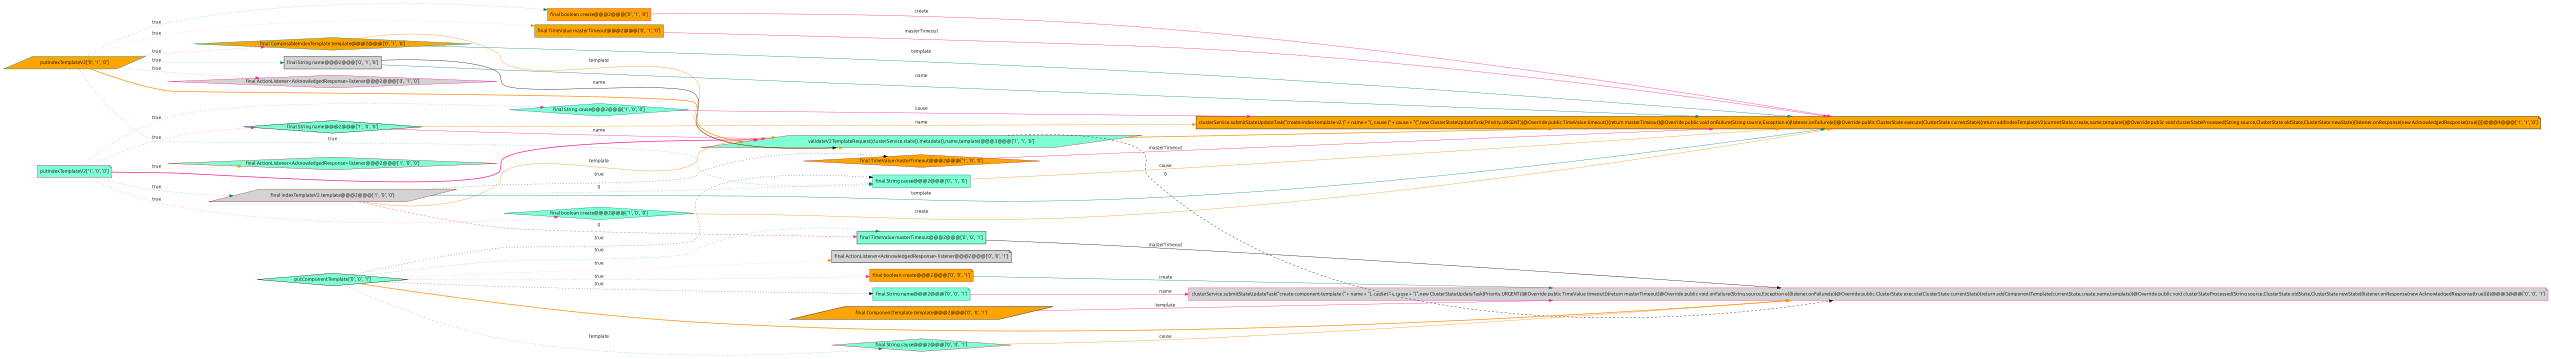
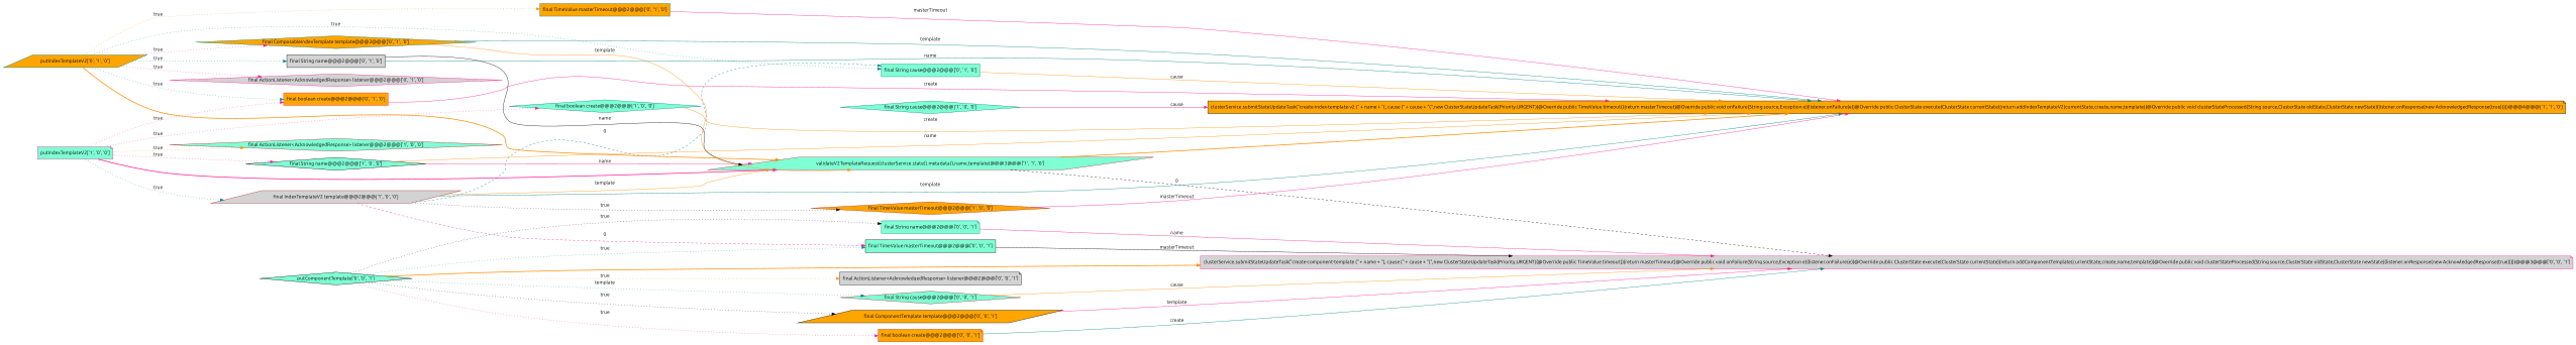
  digraph {
    fontname=Ubuntu
    rankdir=LR
    node [color=black fillcolor=aquamarine fontname=Ubuntu shape=diamond style=filled]
    edge [color=deeppink fontname=Ubuntu style=solid]
    n1 [color=deeppink label="putIndexTemplateV2['1', '0', '0']" shape=note]
    n2 [label="final String name@@@2@@@['1', '0', '0']"]
    n3 [color=brown label="final ActionListener<AcknowledgedResponse> listener@@@2@@@['1', '0', '0']"]
    n4 [color=teal label="final boolean create@@@2@@@['1', '0', '0']"]
    n5 [color=brown fillcolor=lightgrey label="final IndexTemplateV2 template@@@2@@@['1', '0', '0']" shape=parallelogram]
    n6 [color=brown label="validateV2TemplateRequest(clusterService.state().metadata(),name,template)@@@3@@@['1', '1', '0']" shape=parallelogram]
    n7 [color=teal label="final String cause@@@2@@@['1', '0', '0']"]
    n8 [fillcolor=orange label="clusterService.submitStateUpdateTask(\"create-index-template-v2 (\" + name + \"(, cause (\" + cause + \"(\",new ClusterStateUpdateTask(Priority.URGENT){@Override public TimeValue timeout(){return masterTimeout}@Override public void onFailure(String source,Exception e){listener.onFailure(e)}@Override public ClusterState execute(ClusterState currentState){return addIndexTemplateV2(currentState,create,name,template)}@Override public void clusterStateProcessed(String source,ClusterState oldState,ClusterState newState){listener.onResponse(new AcknowledgedResponse(true))}})@@@4@@@['1', '1', '0']" shape=note]
    n9 [color=brown fillcolor=orange label="final TimeValue masterTimeout@@@2@@@['1', '0', '0']"]
    n10 [color=teal label="final String cause@@@2@@@['0', '1', '0']" shape=box]
    n11 [label="final TimeValue masterTimeout@@@2@@@['0', '0', '1']" shape=box]
    n12 [color=deeppink fillcolor=lightgrey label="clusterService.submitStateUpdateTask(\"create-component-template (\" + name + \"(, cause (\" + cause + \"(\",new ClusterStateUpdateTask(Priority.URGENT){@Override public TimeValue timeout(){return masterTimeout}@Override public void onFailure(String source,Exception e){listener.onFailure(e)}@Override public ClusterState execute(ClusterState currentState){return addComponentTemplate(currentState,create,name,template)}@Override public void clusterStateProcessed(String source,ClusterState oldState,ClusterState newState){listener.onResponse(new AcknowledgedResponse(true))}})@@@3@@@['0', '0', '1']" shape=note]
    n13 [color=teal fillcolor=orange label="final ComposableIndexTemplate template@@@2@@@['0', '1', '0']"]
    n14 [color=deeppink fillcolor=orange label="final boolean create@@@2@@@['0', '1', '0']" shape=box]
    n15 [color=brown label="final String cause@@@2@@@['0', '0', '1']"]
    n16 [fillcolor=lightgrey label="final String name@@@2@@@['0', '1', '0']" shape=box]
    n17 [fillcolor=orange label="final ComponentTemplate template@@@2@@@['0', '0', '1']" shape=parallelogram]
    n18 [label="putComponentTemplate['0', '0', '1']"]
    n19 [color=brown fillcolor=orange label="final boolean create@@@2@@@['0', '0', '1']" shape=note]
    n20 [color=teal label="final String name@@@2@@@['0', '0', '1']" shape=note]
    n21 [fillcolor=lightgrey label="final ActionListener<AcknowledgedResponse> listener@@@2@@@['0', '0', '1']" shape=note]
    n22 [color=teal fillcolor=orange label="final TimeValue masterTimeout@@@2@@@['0', '1', '0']" shape=box]
    n23 [color=teal fillcolor=orange label="putIndexTemplateV2['0', '1', '0']" shape=parallelogram]
    n24 [color=deeppink fillcolor=lightgrey label="final ActionListener<AcknowledgedResponse> listener@@@2@@@['0', '1', '0']"]
    n1 -> n2 [label=true style=dotted]
    n1 -> n3 [color=darkorange label=true style=dotted]
    n1 -> n4 [label=true style=dotted]
    n1 -> n5 [color=teal label=true style=dotted]
    n1 -> n6 [style=bold]
-   n1 -> n7 [label=true style=dotted]
+   n1 -> n14 [label=true style=dotted]
    n2 -> n6 [label=name]
    n2 -> n8 [color=darkorange label=name]
    n4 -> n8 [color=darkorange label=create]
    n5 -> n6 [color=darkorange label=template]
    n5 -> n8 [color=teal label=template]
    n5 -> n9 [color=black label=true style=dotted]
-   n5 -> n10 [color=teal label=0 style=dotted]
+   n5 -> n10 [color=teal label=0 style=dashed]
    n5 -> n11 [label=0 style=dashed]
    n6 -> n8 [color=darkorange style=bold]
    n6 -> n12 [color=black label=0 style=dashed]
    n7 -> n8 [label=cause]
    n9 -> n8 [label=masterTimeout]
    n10 -> n8 [color=darkorange label=cause]
    n11 -> n12 [color=black label=masterTimeout]
    n13 -> n6 [color=darkorange label=template]
    n13 -> n8 [color=teal label=template]
    n14 -> n8 [label=create]
    n15 -> n12 [color=darkorange label=cause]
    n16 -> n6 [color=black label=name]
    n16 -> n8 [color=teal label=name]
    n17 -> n12 [label=template]
    n18 -> n11 [color=teal label=true style=dotted]
    n18 -> n12 [color=darkorange style=bold]
    n18 -> n15 [color=teal label=template style=dotted]
-   n18 -> n10 [color=black label=true style=dotted]
+   n18 -> n17 [color=black label=true style=dotted]
    n18 -> n19 [label=true style=dotted]
    n18 -> n20 [color=black label=true style=dotted]
    n18 -> n21 [color=darkorange label=true style=dotted]
    n19 -> n12 [color=teal label=create]
    n20 -> n12 [label=name]
    n22 -> n8 [label=masterTimeout]
    n23 -> n6 [color=darkorange style=bold]
    n23 -> n10 [color=teal label=true style=dotted]
    n23 -> n13 [label=true style=dotted]
    n23 -> n14 [color=teal label=true style=dotted]
    n23 -> n16 [color=teal label=true style=dotted]
    n23 -> n22 [color=darkorange label=true style=dotted]
    n23 -> n24 [label=true style=dotted]
  }
